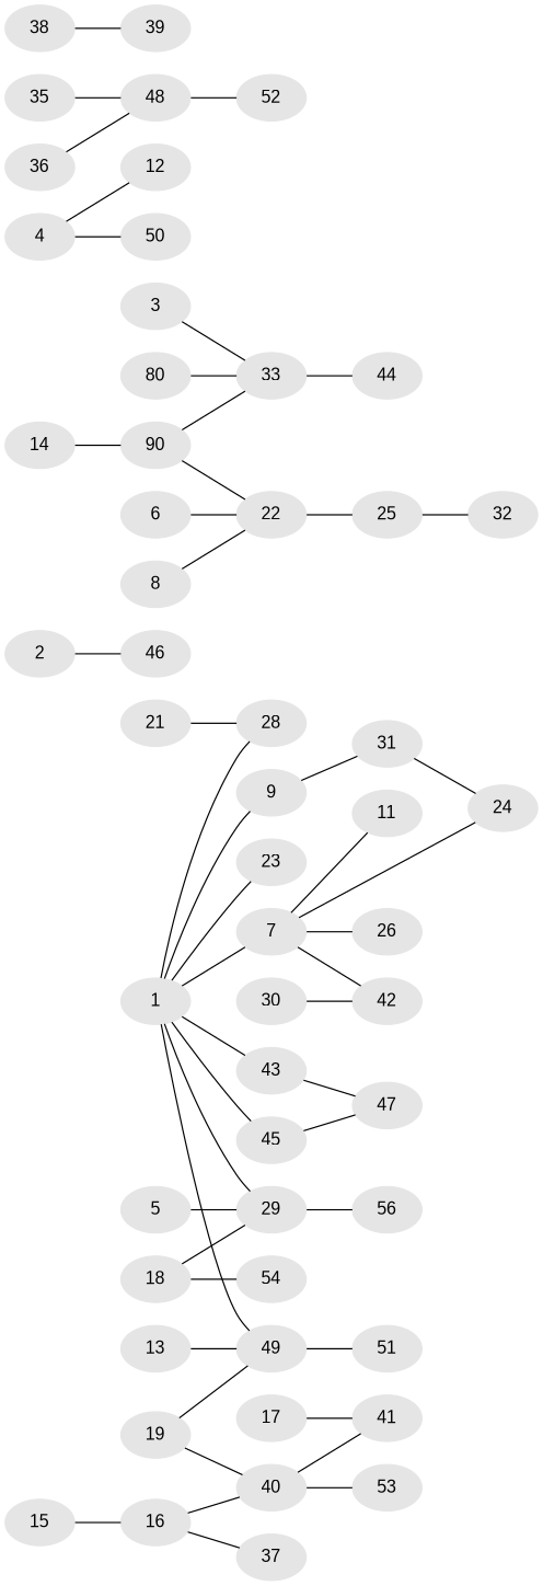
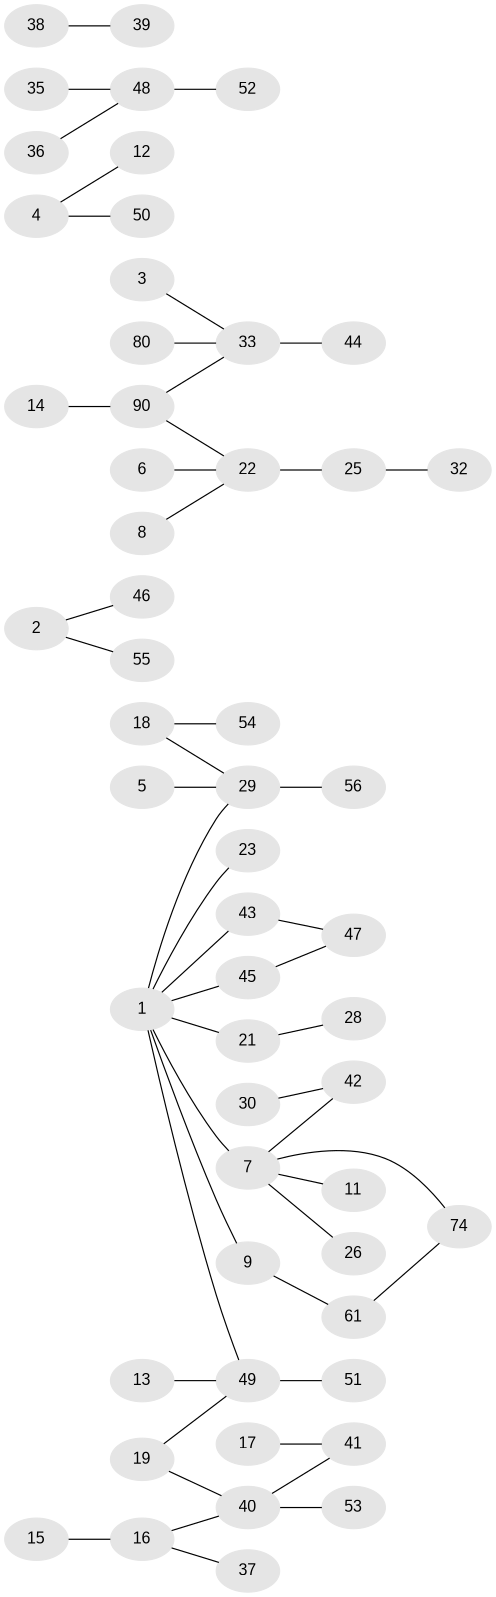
  graph {
    fontname="Liberation Sans"
    rankdir=LR
    node [color=gray90 fontname="Liberation Sans" style=filled]
    edge [fontname="Liberation Sans" weight=1.0]
    1
    7
    9
    23
    28
    29
    45
    49
    43
    2
    46
+   55
    11
-   24
+   24 [label=74]
    26
    42
-   31
+   31 [label=61]
    56
    47
    51
    3
    33
    44
    4
    12
    50
    5
    6
    22
    25
    8
    n32 [label=80]
    13
    n34 [label=90]
    14
    15
    16
    37
    40
    41
    53
    17
    18
    54
    19
    21
    32
    30
    48
    52
    35
    36
    38
    39
    1 -- 7
    1 -- 9
    1 -- 23
-   1 -- 28
+   1 -- 21
    1 -- 29
    1 -- 45
    1 -- 49
    1 -- 43
    7 -- 11
    7 -- 24
    7 -- 26
    7 -- 42
    9 -- 31
    29 -- 56
    45 -- 47
    49 -- 51
    43 -- 47
    2 -- 46
+   2 -- 55
    31 -- 24
    3 -- 33
    33 -- 44
    4 -- 12
    4 -- 50
    5 -- 29
    6 -- 22
    22 -- 25
    25 -- 32
    8 -- 22
    n32 -- 33
    13 -- 49
    n34 -- 33
    n34 -- 22
    14 -- n34
    15 -- 16
    16 -- 37
    16 -- 40
    40 -- 41
    40 -- 53
    17 -- 41
    18 -- 29
    18 -- 54
    19 -- 49
    19 -- 40
    21 -- 28
    30 -- 42
    48 -- 52
    35 -- 48
    36 -- 48
    38 -- 39
  }
